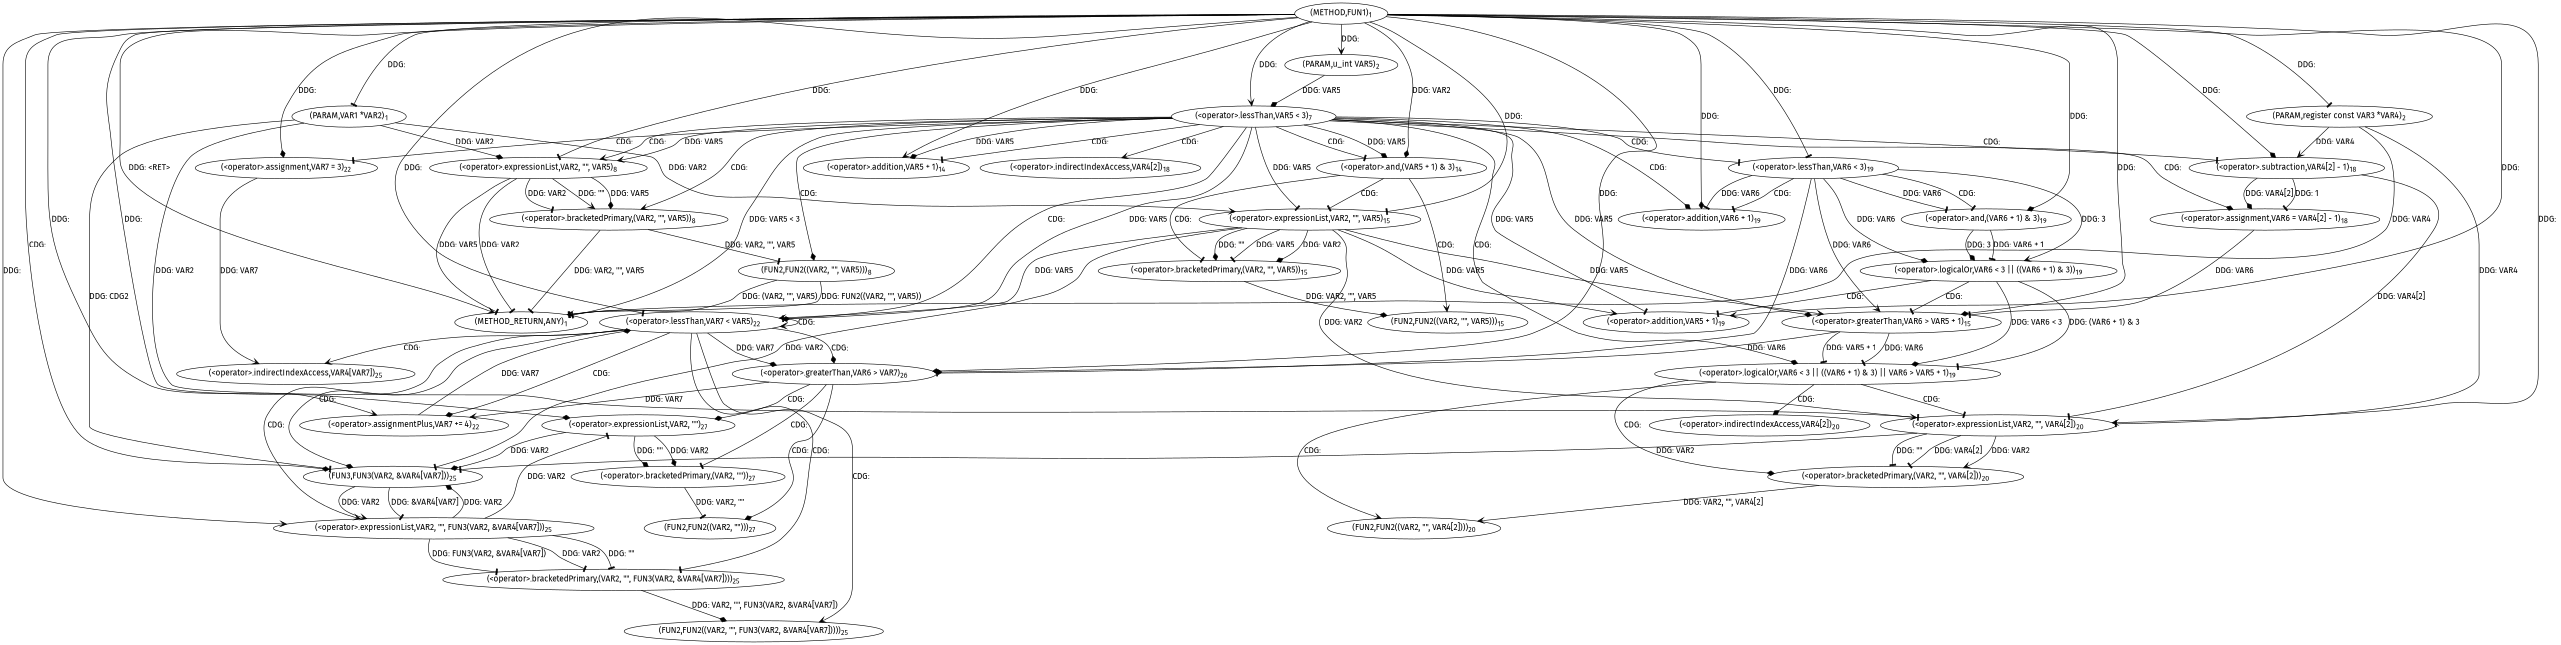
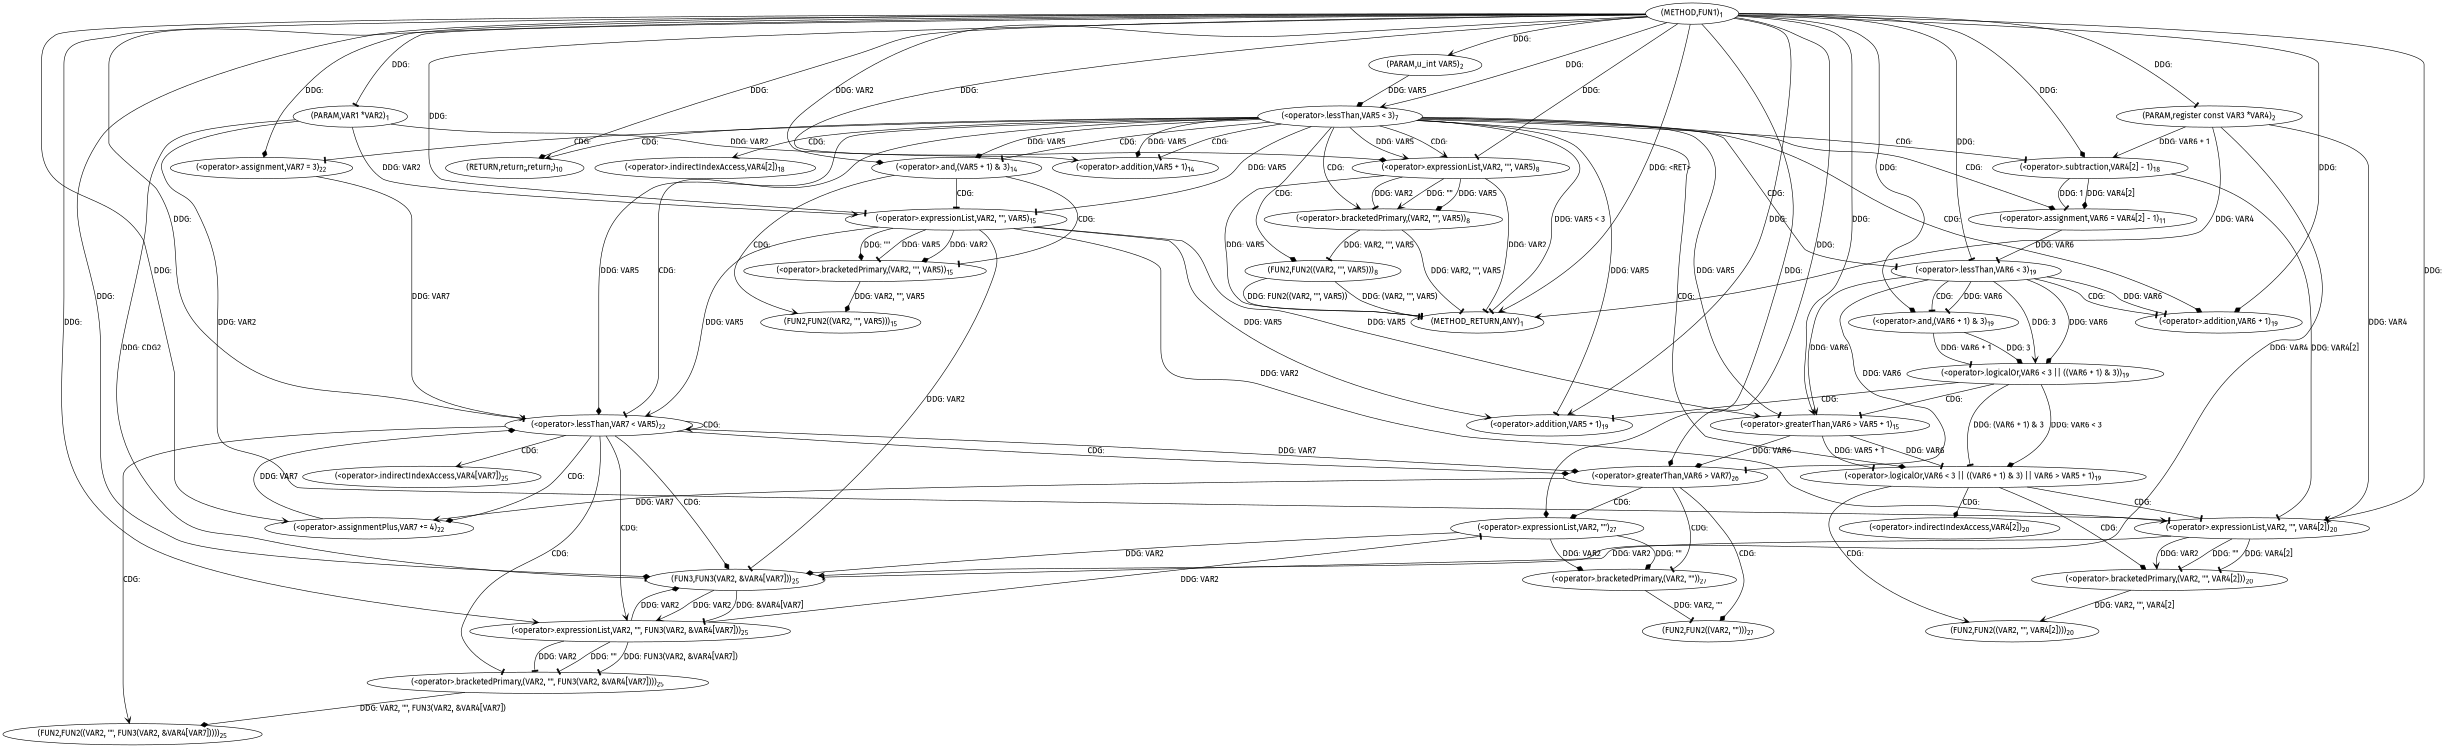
  digraph {
    fontname="Fira Sans"
    node [fontname="Fira Sans"]
    edge [arrowhead=tee fontname="Fira Sans"]
    n1 [label=<(METHOD,FUN1)<SUB>1</SUB>>]
    n2 [label=<(PARAM,VAR1 *VAR2)<SUB>1</SUB>>]
    n3 [label=<(PARAM,register const VAR3 *VAR4)<SUB>2</SUB>>]
    n4 [label=<(PARAM,u_int VAR5)<SUB>2</SUB>>]
    n5 [label=<(&lt;operator&gt;.lessThan,VAR5 &lt; 3)<SUB>7</SUB>>]
    n6 [label=<(&lt;operator&gt;.and,(VAR5 + 1) &amp; 3)<SUB>14</SUB>>]
    n7 [label=<(&lt;operator&gt;.lessThan,VAR7 &lt; VAR5)<SUB>22</SUB>>]
    n8 [label=<(&lt;operator&gt;.assignmentPlus,VAR7 += 4)<SUB>22</SUB>>]
+   n9 [label=<(RETURN,return;,return;)<SUB>10</SUB>>]
    n10 [label=<(&lt;operator&gt;.subtraction,VAR4[2] - 1)<SUB>18</SUB>>]
    n11 [label=<(&lt;operator&gt;.assignment,VAR7 = 3)<SUB>22</SUB>>]
    n12 [label=<(&lt;operator&gt;.addition,VAR5 + 1)<SUB>14</SUB>>]
    n13 [label=<(&lt;operator&gt;.greaterThan,VAR6 &gt; VAR5 + 1)<SUB>15</SUB>>]
    n14 [label=<(&lt;operator&gt;.greaterThan,VAR6 &gt; VAR7)<SUB>26</SUB>>]
    n15 [label=<(&lt;operator&gt;.lessThan,VAR6 &lt; 3)<SUB>19</SUB>>]
    n16 [label=<(&lt;operator&gt;.and,(VAR6 + 1) &amp; 3)<SUB>19</SUB>>]
    n17 [label=<(&lt;operator&gt;.addition,VAR5 + 1)<SUB>19</SUB>>]
    n18 [label=<(&lt;operator&gt;.expressionList,VAR2, &quot;&quot;, VAR5)<SUB>8</SUB>>]
    n19 [label=<(&lt;operator&gt;.expressionList,VAR2, &quot;&quot;, VAR5)<SUB>15</SUB>>]
    n20 [label=<(&lt;operator&gt;.addition,VAR6 + 1)<SUB>19</SUB>>]
    n21 [label=<(&lt;operator&gt;.expressionList,VAR2, &quot;&quot;, VAR4[2])<SUB>20</SUB>>]
    n22 [label=<(&lt;operator&gt;.expressionList,VAR2, &quot;&quot;, FUN3(VAR2, &amp;VAR4[VAR7]))<SUB>25</SUB>>]
    n23 [label=<(FUN3,FUN3(VAR2, &amp;VAR4[VAR7]))<SUB>25</SUB>>]
    n24 [label=<(&lt;operator&gt;.expressionList,VAR2, &quot;&quot;)<SUB>27</SUB>>]
    n25 [label=<(METHOD_RETURN,ANY)<SUB>1</SUB>>]
-   n26 [label=<(&lt;operator&gt;.assignment,VAR6 = VAR4[2] - 1)<SUB>18</SUB>>]
+   n26 [label=<(&lt;operator&gt;.assignment,VAR6 = VAR4[2] - 1)<SUB>11</SUB>>]
    n27 [label=<(&lt;operator&gt;.logicalOr,VAR6 &lt; 3 || ((VAR6 + 1) &amp; 3) || VAR6 &gt; VAR5 + 1)<SUB>19</SUB>>]
    n28 [label=<(FUN2,FUN2((VAR2, &quot;&quot;, VAR5)))<SUB>8</SUB>>]
    n29 [label=<(&lt;operator&gt;.bracketedPrimary,(VAR2, &quot;&quot;, VAR5))<SUB>8</SUB>>]
    n30 [label=<(&lt;operator&gt;.indirectIndexAccess,VAR4[2])<SUB>18</SUB>>]
    n31 [label=<(FUN2,FUN2((VAR2, &quot;&quot;, VAR5)))<SUB>15</SUB>>]
    n32 [label=<(&lt;operator&gt;.bracketedPrimary,(VAR2, &quot;&quot;, VAR5))<SUB>15</SUB>>]
    n33 [label=<(FUN2,FUN2((VAR2, &quot;&quot;, FUN3(VAR2, &amp;VAR4[VAR7]))))<SUB>25</SUB>>]
    n34 [label=<(&lt;operator&gt;.bracketedPrimary,(VAR2, &quot;&quot;, FUN3(VAR2, &amp;VAR4[VAR7])))<SUB>25</SUB>>]
    n35 [label=<(&lt;operator&gt;.indirectIndexAccess,VAR4[VAR7])<SUB>25</SUB>>]
    n36 [label=<(FUN2,FUN2((VAR2, &quot;&quot;)))<SUB>27</SUB>>]
    n37 [label=<(&lt;operator&gt;.bracketedPrimary,(VAR2, &quot;&quot;))<SUB>27</SUB>>]
    n38 [label=<(&lt;operator&gt;.logicalOr,VAR6 &lt; 3 || ((VAR6 + 1) &amp; 3))<SUB>19</SUB>>]
    n39 [label=<(&lt;operator&gt;.bracketedPrimary,(VAR2, &quot;&quot;, VAR4[2]))<SUB>20</SUB>>]
    n40 [label=<(FUN2,FUN2((VAR2, &quot;&quot;, VAR4[2])))<SUB>20</SUB>>]
    n41 [label=<(&lt;operator&gt;.indirectIndexAccess,VAR4[2])<SUB>20</SUB>>]
    n1 -> n2 [label="DDG: "]
    n1 -> n3 [label="DDG: "]
    n1 -> n4 [arrowhead=vee label="DDG: "]
    n1 -> n5 [arrowhead=vee label="DDG: "]
    n1 -> n6 [arrowhead=diamond label="DDG: VAR2"]
    n1 -> n7 [label="DDG: "]
    n1 -> n8 [arrowhead=vee label="DDG: "]
+   n1 -> n9 [arrowhead=diamond label="DDG: "]
    n1 -> n10 [arrowhead=diamond label="DDG: "]
    n1 -> n11 [arrowhead=diamond label="DDG: "]
    n1 -> n12 [arrowhead=vee label="DDG: "]
-   n1 -> n13 [arrowhead=diamond label="DDG: "]
+   n1 -> n13 [arrowhead=vee label="DDG: "]
    n1 -> n14 [arrowhead=diamond label="DDG: "]
    n1 -> n15 [label="DDG: "]
    n1 -> n16 [arrowhead=diamond label="DDG: "]
    n1 -> n17 [arrowhead=vee label="DDG: "]
    n1 -> n18 [label="DDG: "]
    n1 -> n19 [label="DDG: "]
    n1 -> n20 [arrowhead=diamond label="DDG: "]
    n1 -> n21 [arrowhead=vee label="DDG: "]
    n1 -> n22 [arrowhead=vee label="DDG: "]
-   n1 -> n23 [arrowhead=diamond label="CDG: "]
+   n1 -> n23 [arrowhead=diamond label="DDG: "]
    n1 -> n24 [arrowhead=diamond label="DDG: "]
    n1 -> n25 [arrowhead=vee label="DDG: &lt;RET&gt;"]
    n2 -> n18 [arrowhead=diamond label="DDG: VAR2"]
    n2 -> n19 [arrowhead=vee label="DDG: VAR2"]
    n2 -> n21 [label="DDG: VAR2"]
    n2 -> n23 [label="DDG: CDG2"]
-   n3 -> n10 [arrowhead=vee label="DDG: VAR4"]
+   n3 -> n10 [arrowhead=vee label="DDG: VAR6 + 1"]
    n3 -> n21 [label="DDG: VAR4"]
+   n3 -> n23 [arrowhead=vee label="DDG: VAR4"]
    n3 -> n25 [arrowhead=vee label="DDG: VAR4"]
    n4 -> n5 [arrowhead=diamond label="DDG: VAR5"]
    n5 -> n6 [arrowhead=diamond label="DDG: VAR5"]
    n5 -> n6 [label="CDG: "]
    n5 -> n7 [arrowhead=diamond label="DDG: VAR5"]
    n5 -> n7 [label="CDG: "]
+   n5 -> n9 [arrowhead=vee label="CDG: "]
    n5 -> n10 [label="CDG: "]
    n5 -> n11 [label="CDG: "]
    n5 -> n12 [arrowhead=diamond label="DDG: VAR5"]
    n5 -> n12 [label="CDG: "]
-   n5 -> n13 [arrowhead=diamond label="DDG: VAR5"]
+   n5 -> n13 [label="DDG: VAR5"]
    n5 -> n15 [label="CDG: "]
    n5 -> n17 [label="DDG: VAR5"]
    n5 -> n18 [arrowhead=vee label="DDG: VAR5"]
    n5 -> n18 [arrowhead=vee label="CDG: "]
    n5 -> n19 [label="DDG: VAR5"]
    n5 -> n20 [arrowhead=diamond label="CDG: "]
    n5 -> n25 [label="DDG: VAR5 &lt; 3"]
    n5 -> n26 [arrowhead=diamond label="CDG: "]
    n5 -> n27 [arrowhead=diamond label="CDG: "]
    n5 -> n28 [arrowhead=diamond label="CDG: "]
    n5 -> n29 [arrowhead=vee label="CDG: "]
    n5 -> n30 [arrowhead=vee label="CDG: "]
    n6 -> n19 [label="CDG: "]
    n6 -> n31 [arrowhead=vee label="CDG: "]
    n6 -> n32 [label="CDG: "]
    n7 -> n7 [arrowhead=vee label="CDG: "]
    n7 -> n8 [arrowhead=diamond label="CDG: "]
    n7 -> n14 [arrowhead=diamond label="DDG: VAR7"]
    n7 -> n14 [arrowhead=diamond label="CDG: "]
    n7 -> n22 [arrowhead=vee label="CDG: "]
    n7 -> n23 [arrowhead=diamond label="CDG: "]
    n7 -> n33 [arrowhead=vee label="CDG: "]
    n7 -> n34 [label="CDG: "]
    n7 -> n35 [arrowhead=vee label="CDG: "]
    n8 -> n7 [arrowhead=diamond label="DDG: VAR7"]
    n10 -> n21 [label="DDG: VAR4[2]"]
    n10 -> n26 [arrowhead=diamond label="DDG: VAR4[2]"]
    n10 -> n26 [label="DDG: 1"]
-   n11 -> n35 [arrowhead=vee label="DDG: VAR7"]
+   n11 -> n7 [arrowhead=vee label="DDG: VAR7"]
    n13 -> n14 [arrowhead=diamond label="DDG: VAR6"]
    n13 -> n27 [label="DDG: VAR6"]
    n13 -> n27 [label="DDG: VAR5 + 1"]
    n14 -> n8 [arrowhead=vee label="DDG: VAR7"]
    n14 -> n24 [arrowhead=diamond label="CDG: "]
    n14 -> n36 [arrowhead=diamond label="CDG: "]
    n14 -> n37 [label="CDG: "]
    n15 -> n13 [arrowhead=vee label="DDG: VAR6"]
    n15 -> n14 [label="DDG: VAR6"]
    n15 -> n16 [label="DDG: VAR6"]
    n15 -> n16 [label="CDG: "]
    n15 -> n20 [label="DDG: VAR6"]
    n15 -> n20 [label="CDG: "]
    n15 -> n38 [arrowhead=diamond label="DDG: VAR6"]
    n15 -> n38 [arrowhead=vee label="DDG: 3"]
    n16 -> n38 [label="DDG: VAR6 + 1"]
    n16 -> n38 [arrowhead=diamond label="DDG: 3"]
    n18 -> n25 [label="DDG: VAR2"]
    n18 -> n25 [label="DDG: VAR5"]
    n18 -> n29 [label="DDG: VAR2"]
    n18 -> n29 [arrowhead=vee label="DDG: &quot;&quot;"]
    n18 -> n29 [arrowhead=diamond label="DDG: VAR5"]
    n19 -> n7 [arrowhead=vee label="DDG: VAR5"]
    n19 -> n13 [arrowhead=vee label="DDG: VAR5"]
    n19 -> n17 [arrowhead=vee label="DDG: VAR5"]
    n19 -> n21 [arrowhead=vee label="DDG: VAR2"]
    n19 -> n23 [label="DDG: VAR2"]
    n19 -> n32 [arrowhead=diamond label="DDG: VAR2"]
    n19 -> n32 [arrowhead=diamond label="DDG: &quot;&quot;"]
    n19 -> n32 [label="DDG: VAR5"]
    n21 -> n23 [label="DDG: VAR2"]
    n21 -> n39 [arrowhead=vee label="DDG: VAR2"]
    n21 -> n39 [label="DDG: &quot;&quot;"]
    n21 -> n39 [label="DDG: VAR4[2]"]
    n22 -> n23 [arrowhead=diamond label="DDG: VAR2"]
    n22 -> n24 [label="DDG: VAR2"]
    n22 -> n34 [label="DDG: VAR2"]
    n22 -> n34 [label="DDG: &quot;&quot;"]
    n22 -> n34 [label="DDG: FUN3(VAR2, &amp;VAR4[VAR7])"]
    n23 -> n22 [arrowhead=vee label="DDG: VAR2"]
    n23 -> n22 [label="DDG: &amp;VAR4[VAR7]"]
    n24 -> n23 [arrowhead=diamond label="DDG: VAR2"]
    n24 -> n37 [arrowhead=diamond label="DDG: VAR2"]
    n24 -> n37 [arrowhead=diamond label="DDG: &quot;&quot;"]
-   n26 -> n13 [label="DDG: VAR6"]
+   n26 -> n15 [label="DDG: VAR6"]
    n27 -> n21 [label="CDG: "]
    n27 -> n39 [arrowhead=diamond label="CDG: "]
    n27 -> n40 [arrowhead=vee label="CDG: "]
    n27 -> n41 [arrowhead=diamond label="CDG: "]
    n28 -> n25 [label="DDG: (VAR2, &quot;&quot;, VAR5)"]
    n28 -> n25 [label="DDG: FUN2((VAR2, &quot;&quot;, VAR5))"]
    n29 -> n25 [label="DDG: VAR2, &quot;&quot;, VAR5"]
    n29 -> n28 [label="DDG: VAR2, &quot;&quot;, VAR5"]
    n32 -> n31 [arrowhead=diamond label="DDG: VAR2, &quot;&quot;, VAR5"]
    n34 -> n33 [arrowhead=diamond label="DDG: VAR2, &quot;&quot;, FUN3(VAR2, &amp;VAR4[VAR7])"]
    n37 -> n36 [label="DDG: VAR2, &quot;&quot;"]
    n38 -> n13 [label="CDG: "]
    n38 -> n17 [label="CDG: "]
    n38 -> n27 [arrowhead=diamond label="DDG: VAR6 &lt; 3"]
    n38 -> n27 [label="DDG: (VAR6 + 1) &amp; 3"]
    n39 -> n40 [arrowhead=vee label="DDG: VAR2, &quot;&quot;, VAR4[2]"]
  }
